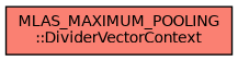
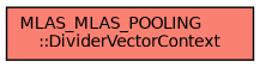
  digraph {
    rankdir=LR
-   n1 [color=black fillcolor=salmon fontname=Helvetica fontsize=10 height=0.2 label="MLAS_MAXIMUM_POOLING\l::DividerVectorContext" shape=record style=filled width=0.4]
+   n1 [color=black fillcolor=salmon fontname=Helvetica fontsize=10 height=0.2 label="MLAS_MLAS_POOLING\l::DividerVectorContext" shape=record style=filled width=0.4]
  }
